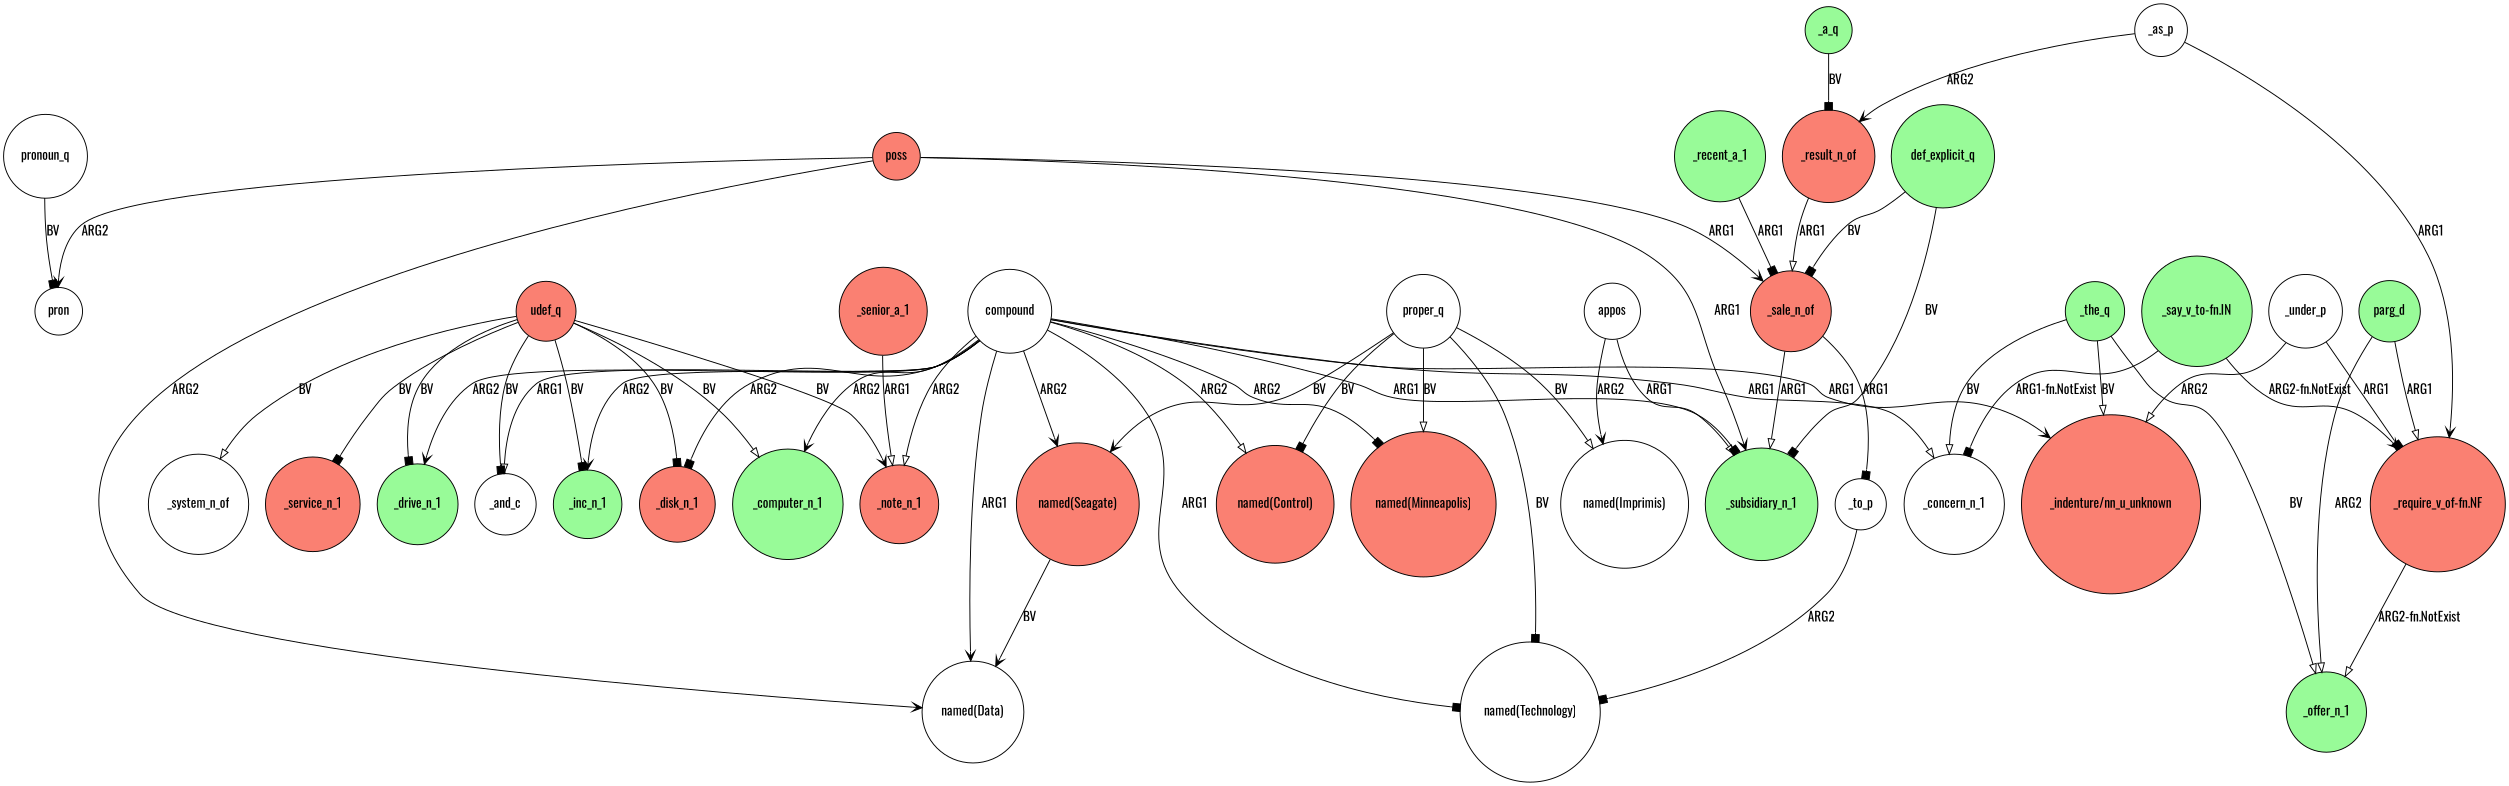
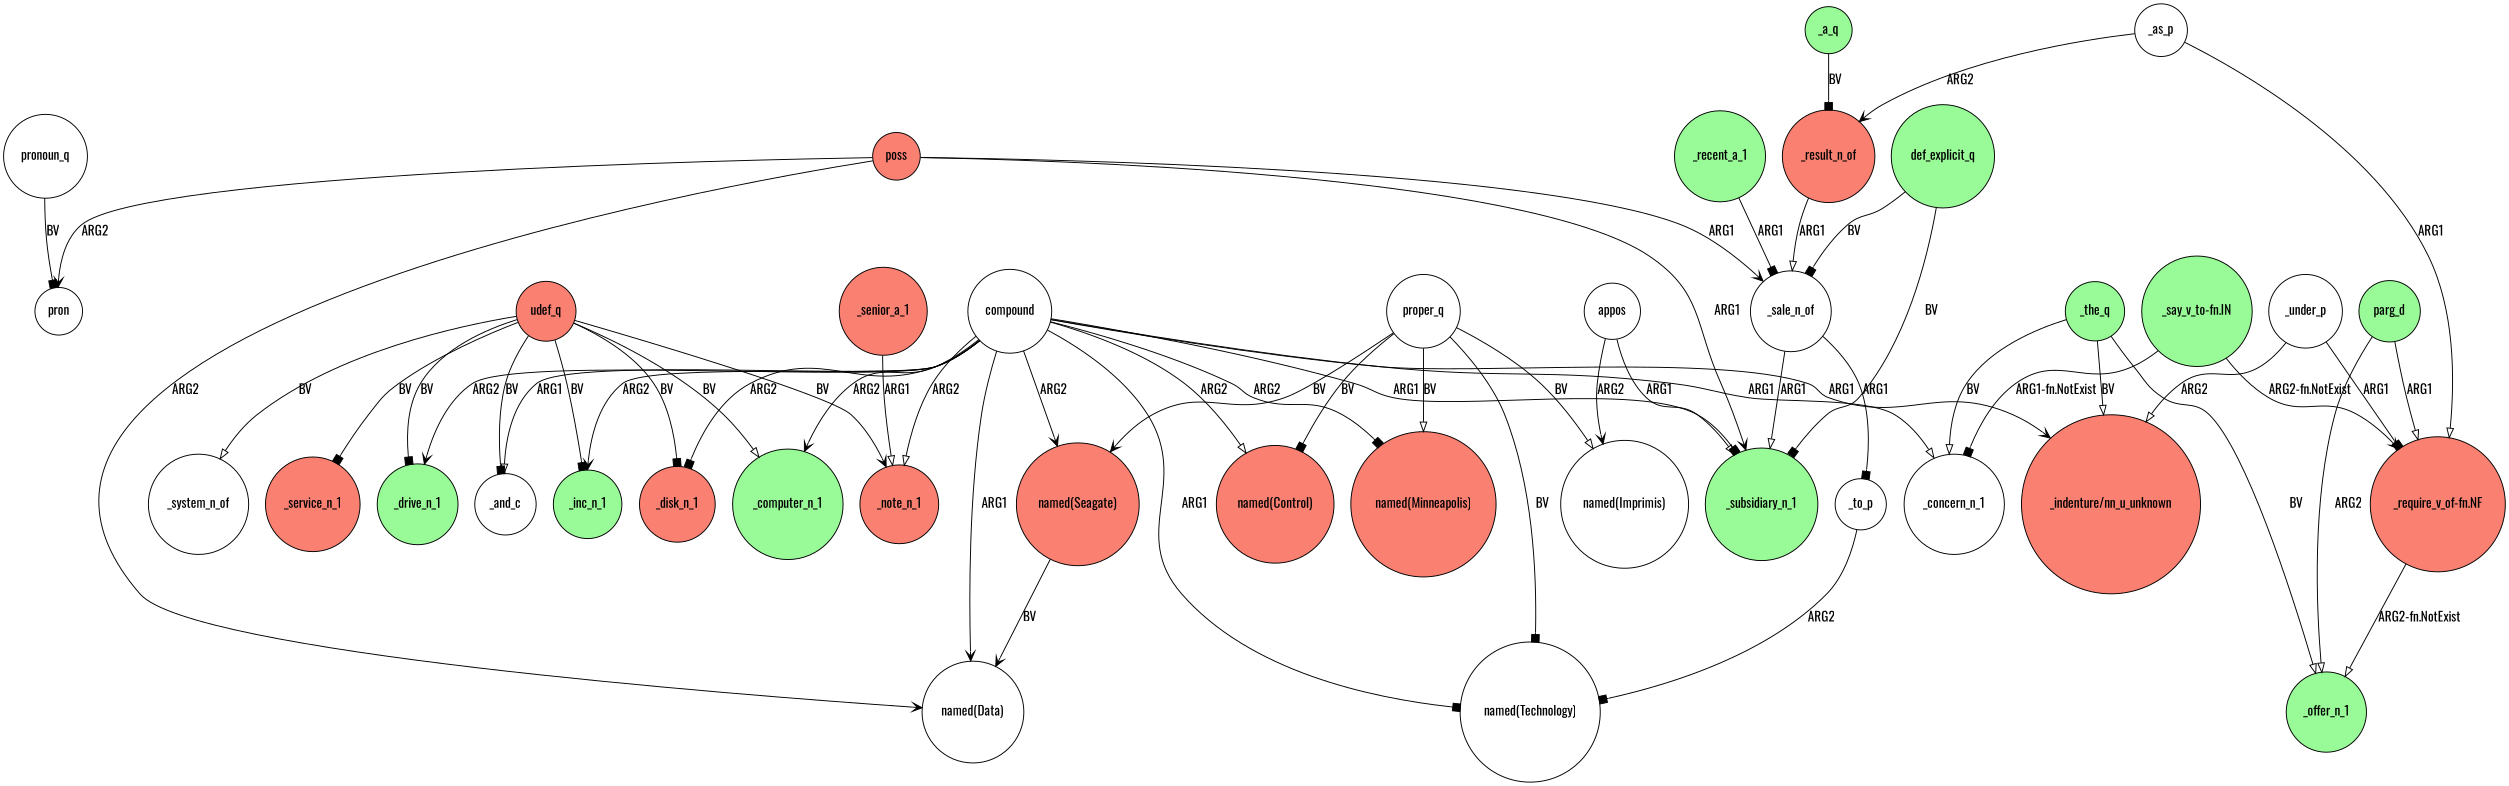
  digraph {
    fontname=Oswald
    node [fillcolor=white fontname=Oswald shape=circle style=filled]
    edge [arrowhead=box fontname=Oswald]
    _recent_a_1 [fillcolor=palegreen]
-   _sale_n_of [fillcolor=salmon]
+   _sale_n_of
    _subsidiary_n_1 [fillcolor=palegreen]
    _to_p
    _inc_n_1 [fillcolor=palegreen]
    udef_q [fillcolor=salmon]
    _note_n_1 [fillcolor=salmon]
    _system_n_of
    _computer_n_1 [fillcolor=palegreen]
    _drive_n_1 [fillcolor=palegreen]
    _service_n_1 [fillcolor=salmon]
    _and_c
    _disk_n_1 [fillcolor=salmon]
    poss [fillcolor=salmon]
    pron
    "named(Data)"
    def_explicit_q [fillcolor=palegreen]
    compound
    "named(Control)" [fillcolor=salmon]
    "named(Technology)"
    "named(Seagate)" [fillcolor=salmon]
    _concern_n_1
    "named(Minneapolis)" [fillcolor=salmon]
    "_indenture/nn_u_unknown" [fillcolor=salmon]
    proper_q
    "named(Imprimis)"
    _senior_a_1 [fillcolor=salmon]
    parg_d [fillcolor=palegreen]
    _offer_n_1 [fillcolor=palegreen]
    "_require_v_of-fn.NF" [fillcolor=salmon]
    _a_q [fillcolor=palegreen]
    _result_n_of [fillcolor=salmon]
    "_say_v_to-fn.IN" [fillcolor=palegreen]
    _as_p
    _the_q [fillcolor=palegreen]
    pronoun_q
    appos
    _under_p
    _recent_a_1 -> _sale_n_of [label=ARG1]
    _sale_n_of -> _subsidiary_n_1 [arrowhead=onormal label=ARG1]
    _sale_n_of -> _to_p [label=ARG1]
    _to_p -> "named(Technology)" [label=ARG2]
    udef_q -> _inc_n_1 [label=BV]
    udef_q -> _note_n_1 [arrowhead=vee label=BV]
    udef_q -> _system_n_of [arrowhead=onormal label=BV]
    udef_q -> _computer_n_1 [arrowhead=onormal label=BV]
    udef_q -> _drive_n_1 [label=BV]
    udef_q -> _service_n_1 [label=BV]
    udef_q -> _and_c [label=BV]
    udef_q -> _disk_n_1 [label=BV]
    poss -> _sale_n_of [arrowhead=vee label=ARG1]
    poss -> _subsidiary_n_1 [arrowhead=vee label=ARG1]
    poss -> pron [arrowhead=vee label=ARG2]
    poss -> "named(Data)" [arrowhead=vee label=ARG2]
    def_explicit_q -> _sale_n_of [label=BV]
    def_explicit_q -> _subsidiary_n_1 [label=BV]
    compound -> _subsidiary_n_1 [label=ARG1]
    compound -> _inc_n_1 [arrowhead=vee label=ARG2]
    compound -> _note_n_1 [arrowhead=onormal label=ARG2]
    compound -> _computer_n_1 [arrowhead=vee label=ARG2]
    compound -> _drive_n_1 [arrowhead=vee label=ARG2]
    compound -> _and_c [arrowhead=onormal label=ARG1]
    compound -> _disk_n_1 [label=ARG2]
    compound -> "named(Data)" [arrowhead=vee label=ARG1]
    compound -> "named(Control)" [arrowhead=onormal label=ARG2]
    compound -> "named(Technology)" [label=ARG1]
    compound -> "named(Seagate)" [arrowhead=vee label=ARG2]
    compound -> _concern_n_1 [arrowhead=onormal label=ARG1]
    compound -> "named(Minneapolis)" [label=ARG2]
    compound -> "_indenture/nn_u_unknown" [arrowhead=vee label=ARG1]
    "named(Seagate)" -> "named(Data)" [arrowhead=vee label=BV]
    proper_q -> "named(Control)" [label=BV]
    proper_q -> "named(Technology)" [label=BV]
    proper_q -> "named(Seagate)" [arrowhead=vee label=BV]
    proper_q -> "named(Minneapolis)" [arrowhead=onormal label=BV]
    proper_q -> "named(Imprimis)" [arrowhead=onormal label=BV]
    _senior_a_1 -> _note_n_1 [arrowhead=onormal label=ARG1]
    parg_d -> _offer_n_1 [arrowhead=onormal label=ARG2]
    parg_d -> "_require_v_of-fn.NF" [arrowhead=onormal label=ARG1]
    "_require_v_of-fn.NF" -> _offer_n_1 [arrowhead=onormal label="ARG2-fn.NotExist"]
    _a_q -> _result_n_of [label=BV]
    _result_n_of -> _sale_n_of [arrowhead=onormal label=ARG1]
    "_say_v_to-fn.IN" -> _concern_n_1 [label="ARG1-fn.NotExist"]
    "_say_v_to-fn.IN" -> "_require_v_of-fn.NF" [arrowhead=vee label="ARG2-fn.NotExist"]
-   _as_p -> "_require_v_of-fn.NF" [arrowhead=vee label=ARG1]
+   _as_p -> "_require_v_of-fn.NF" [arrowhead=onormal label=ARG1]
    _as_p -> _result_n_of [arrowhead=vee label=ARG2]
    _the_q -> _concern_n_1 [arrowhead=onormal label=BV]
    _the_q -> "_indenture/nn_u_unknown" [arrowhead=onormal label=BV]
    _the_q -> _offer_n_1 [arrowhead=onormal label=BV]
    pronoun_q -> pron [label=BV]
    appos -> _subsidiary_n_1 [arrowhead=onormal label=ARG1]
    appos -> "named(Imprimis)" [arrowhead=vee label=ARG2]
    _under_p -> "_indenture/nn_u_unknown" [arrowhead=onormal label=ARG2]
    _under_p -> "_require_v_of-fn.NF" [label=ARG1]
  }
